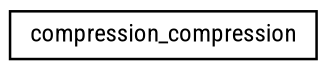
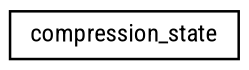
  digraph {
    rankdir=TB
    fontname="Roboto Condensed"
-   n1 [color=black fillcolor=white fontname="Roboto Condensed" fontsize=10 height=0.2 label=compression_compression shape=record style=filled width=0.4]
+   n1 [color=black fillcolor=white fontname="Roboto Condensed" fontsize=10 height=0.2 label=compression_state shape=record style=filled width=0.4]
  }
